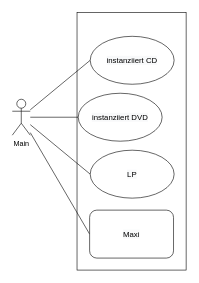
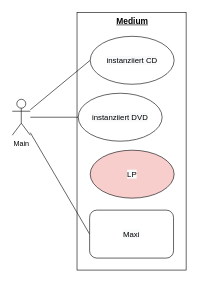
  <mxCell id="0" />
  <mxCell id="1" parent="0" />
  <mxCell id="2" value="" style="rounded=0;whiteSpace=wrap;html=1;" parent="1" vertex="1"><mxGeometry x="128" y="20" width="182" height="430" as="geometry" /></mxCell>
  <mxCell id="3" value="" style="edgeStyle=orthogonalEdgeStyle;rounded=0;orthogonalLoop=1;jettySize=auto;html=1;endArrow=none;endFill=0;" parent="1" source="7" target="8" edge="1"><mxGeometry relative="1" as="geometry" /></mxCell>
  <mxCell id="4" style="rounded=0;orthogonalLoop=1;jettySize=auto;html=1;entryX=0;entryY=0.5;entryDx=0;entryDy=0;fontSize=14;endArrow=none;endFill=0;startArrow=none;startFill=0;" parent="1" source="7" target="9" edge="1"><mxGeometry relative="1" as="geometry" /></mxCell>
- <mxCell id="5" style="rounded=0;orthogonalLoop=1;jettySize=auto;html=1;entryX=0;entryY=0.5;entryDx=0;entryDy=0;endArrow=none;endFill=0;" parent="1" source="7" target="10" edge="1"><mxGeometry relative="1" as="geometry" /></mxCell>
  <mxCell id="6" style="rounded=0;orthogonalLoop=1;jettySize=auto;html=1;entryX=0;entryY=0.5;entryDx=0;entryDy=0;endArrow=none;endFill=0;" parent="1" source="7" target="11" edge="1"><mxGeometry relative="1" as="geometry" /></mxCell>
  <mxCell id="7" value="&lt;div&gt;Main&lt;/div&gt;&lt;div&gt;&lt;br&gt;&lt;/div&gt;" style="shape=umlActor;verticalLabelPosition=bottom;verticalAlign=top;html=1;outlineConnect=0;" parent="1" vertex="1"><mxGeometry x="20" y="165" width="30" height="60" as="geometry" /></mxCell>
  <mxCell id="8" value="&lt;font style=&quot;font-size: 13px;&quot;&gt;&lt;span style=&quot;color: rgb(0, 0, 0); font-family: sans-serif; font-style: normal; font-variant-ligatures: normal; font-variant-caps: normal; font-weight: 400; letter-spacing: normal; text-align: center; text-indent: 0px; text-transform: none; word-spacing: 0px; -webkit-text-stroke-width: 0px; background-color: rgb(248, 249, 250); text-decoration-thickness: initial; text-decoration-style: initial; text-decoration-color: initial; display: inline !important; float: none;&quot;&gt;instanziiert DVD&lt;/span&gt;&lt;/font&gt;" style="ellipse;whiteSpace=wrap;html=1;" parent="1" vertex="1"><mxGeometry x="130" y="155" width="140" height="80" as="geometry" /></mxCell>
  <mxCell id="9" value="&lt;font style=&quot;font-size: 13px;&quot;&gt;&lt;span style=&quot;color: rgb(0, 0, 0); font-family: sans-serif; font-style: normal; font-variant-ligatures: normal; font-variant-caps: normal; font-weight: 400; letter-spacing: normal; text-align: center; text-indent: 0px; text-transform: none; word-spacing: 0px; -webkit-text-stroke-width: 0px; background-color: rgb(248, 249, 250); text-decoration-thickness: initial; text-decoration-style: initial; text-decoration-color: initial; display: inline !important; float: none;&quot;&gt;instanziiert CD&lt;/span&gt;&lt;/font&gt;" style="ellipse;whiteSpace=wrap;html=1;" parent="1" vertex="1"><mxGeometry x="150" y="60" width="140" height="80" as="geometry" /></mxCell>
- <mxCell id="10" value="&lt;font style=&quot;font-size: 13px;&quot;&gt;&lt;span style=&quot;color: rgb(0, 0, 0); font-family: sans-serif; font-style: normal; font-variant-ligatures: normal; font-variant-caps: normal; font-weight: 400; letter-spacing: normal; text-align: center; text-indent: 0px; text-transform: none; word-spacing: 0px; -webkit-text-stroke-width: 0px; background-color: rgb(248, 249, 250); text-decoration-thickness: initial; text-decoration-style: initial; text-decoration-color: initial; display: inline !important; float: none;&quot;&gt;LP&lt;/span&gt;&lt;/font&gt;" style="ellipse;whiteSpace=wrap;html=1;" parent="1" vertex="1"><mxGeometry x="150" y="250" width="140" height="80" as="geometry" /></mxCell>
+ <mxCell id="10" value="&lt;font style=&quot;font-size: 13px;&quot;&gt;&lt;span style=&quot;color: rgb(0, 0, 0); font-family: sans-serif; font-style: normal; font-variant-ligatures: normal; font-variant-caps: normal; font-weight: 400; letter-spacing: normal; text-align: center; text-indent: 0px; text-transform: none; word-spacing: 0px; -webkit-text-stroke-width: 0px; background-color: rgb(248, 249, 250); text-decoration-thickness: initial; text-decoration-style: initial; text-decoration-color: initial; display: inline !important; float: none;&quot;&gt;LP&lt;/span&gt;&lt;/font&gt;" style="ellipse;whiteSpace=wrap;html=1;fillColor=#f8cecc;" parent="1" vertex="1"><mxGeometry x="150" y="250" width="140" height="80" as="geometry" /></mxCell>
  <mxCell id="11" value="&lt;font style=&quot;font-size: 13px;&quot;&gt;&lt;span style=&quot;color: rgb(0, 0, 0); font-family: sans-serif; font-style: normal; font-variant-ligatures: normal; font-variant-caps: normal; font-weight: 400; letter-spacing: normal; text-align: center; text-indent: 0px; text-transform: none; word-spacing: 0px; -webkit-text-stroke-width: 0px; background-color: rgb(248, 249, 250); text-decoration-thickness: initial; text-decoration-style: initial; text-decoration-color: initial; display: inline !important; float: none;&quot;&gt;Maxi&lt;/span&gt;&lt;/font&gt;" style="whiteSpace=wrap;html=1;rounded=1;" parent="1" vertex="1"><mxGeometry x="149" y="350" width="140" height="80" as="geometry" /></mxCell>
+ <mxCell id="12" value="Medium" style="text;html=1;align=center;verticalAlign=middle;resizable=0;points=[];autosize=1;strokeColor=none;fillColor=none;fontStyle=5;fontSize=14;" parent="1" vertex="1"><mxGeometry x="180" y="20" width="80" height="30" as="geometry" /></mxCell>
